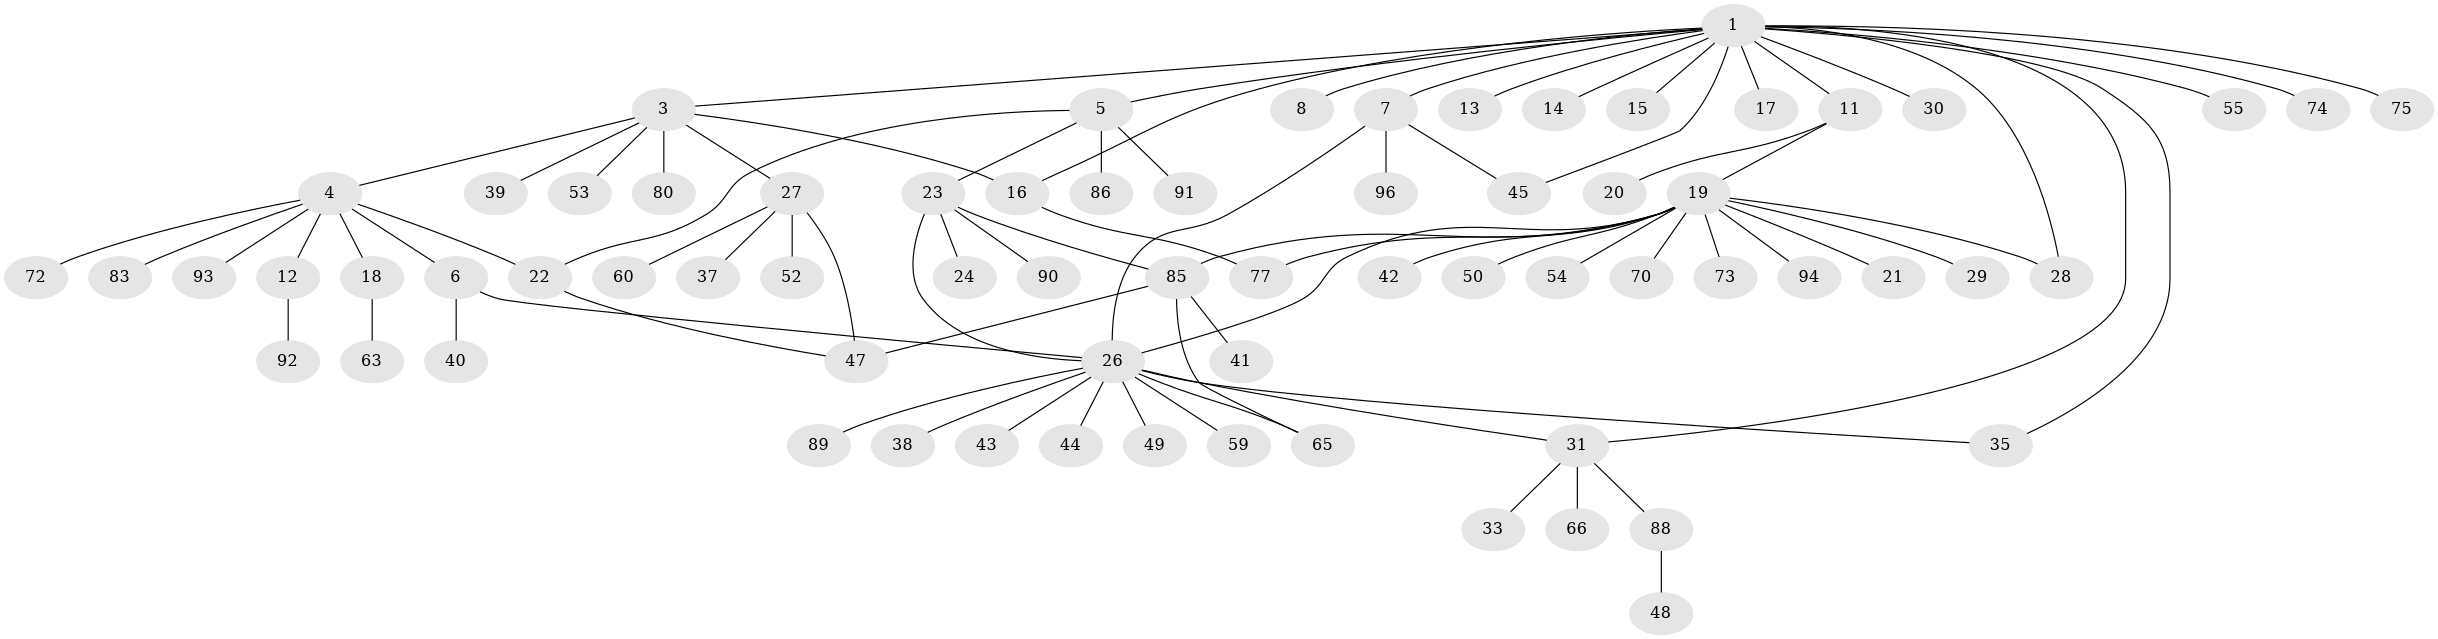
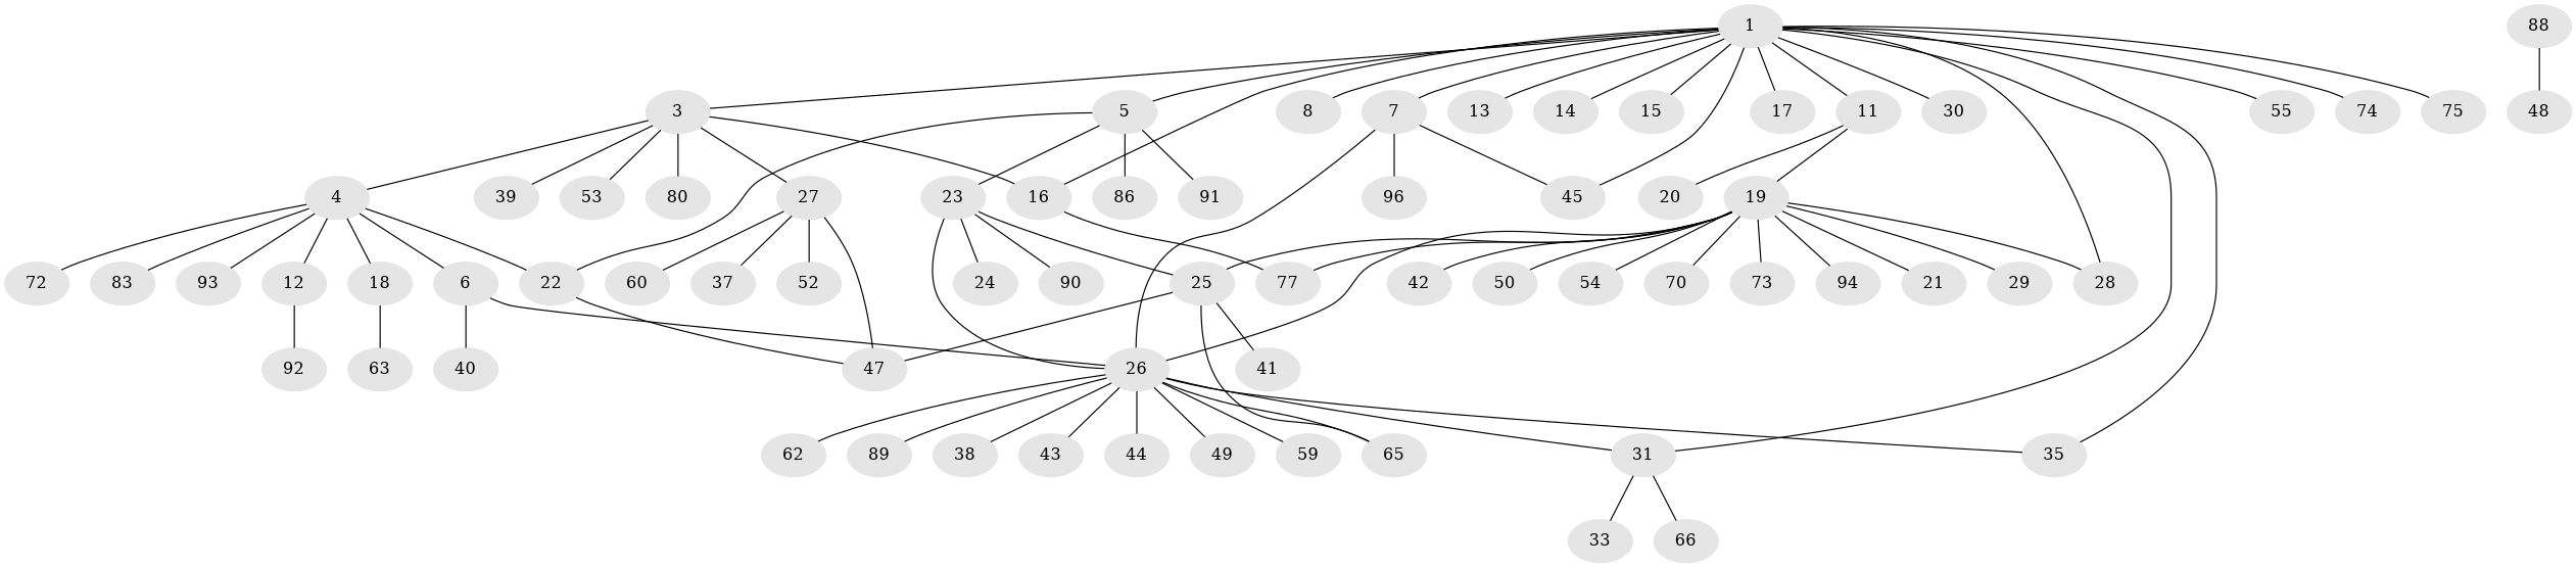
  graph {
    node [color=gray90 style=filled]
    1 [super="+2"]
    3 [super="+58"]
    5
    7 [super="+9"]
    8
    11 [super="+76"]
    13 [super="+34"]
    14
    15
    16 [super="+57"]
    17
    28 [super="+64"]
    30 [super="+95"]
    31 [super="+61"]
    35
    45 [super="+79"]
    55
    74
    75
    4
    27 [super="+51"]
    39
    53
    80 [super="+82"]
    22 [super="+46"]
    23 [super="+32"]
    86
    91
    26 [super="+69"]
    96
    19 [super="+36"]
    20
    77
    33
    66
    88
    6 [super="+10"]
    12
    18 [super="+71"]
    72
    83
    93
    47 [super="+87"]
    37
    52
    60 [super="+68"]
    40
    92
    63
-   25 [super="+56" label=85]
+   25 [super="+56"]
    24
    90
    65
    38
    43
    44 [super="+67"]
    49
    59 [super="+85"]
+   62
    89
    21
    29 [super="+84"]
    42
    50
    54 [super="+97"]
    70
    73
    94
    41 [super="+81"]
    48
    1 -- 3
    1 -- 5
    1 -- 7
    1 -- 8
    1 -- 11
    1 -- 13
    1 -- 14
    1 -- 15
    1 -- 16
    1 -- 17
    1 -- 28
    1 -- 30
    1 -- 31
    1 -- 35
    1 -- 45
    1 -- 55
    1 -- 74
    1 -- 75
    3 -- 16
    3 -- 4
    3 -- 27
    3 -- 39
    3 -- 53
    3 -- 80
    5 -- 22
    5 -- 23
    5 -- 86
    5 -- 91
    7 -- 45
    7 -- 26
    7 -- 96
    11 -- 19
    11 -- 20
    16 -- 77
    31 -- 33
    31 -- 66
-   31 -- 88
    4 -- 22
    4 -- 6
    4 -- 12
    4 -- 18
    4 -- 72
    4 -- 83
    4 -- 93
    27 -- 47
    27 -- 37
    27 -- 52
    27 -- 60
    22 -- 47
    23 -- 26
    23 -- 25
    23 -- 24
    23 -- 90
    26 -- 31
    26 -- 35
    26 -- 65
    26 -- 38
    26 -- 43
    26 -- 44
    26 -- 49
    26 -- 59
+   26 -- 62
    26 -- 89
    19 -- 28
    19 -- 26
    19 -- 77
    19 -- 25
    19 -- 21
    19 -- 29
    19 -- 42
    19 -- 50
    19 -- 54
    19 -- 70
    19 -- 73
    19 -- 94
    88 -- 48
    6 -- 26
    6 -- 40
    12 -- 92
    18 -- 63
    25 -- 47
    25 -- 65
    25 -- 41
  }
